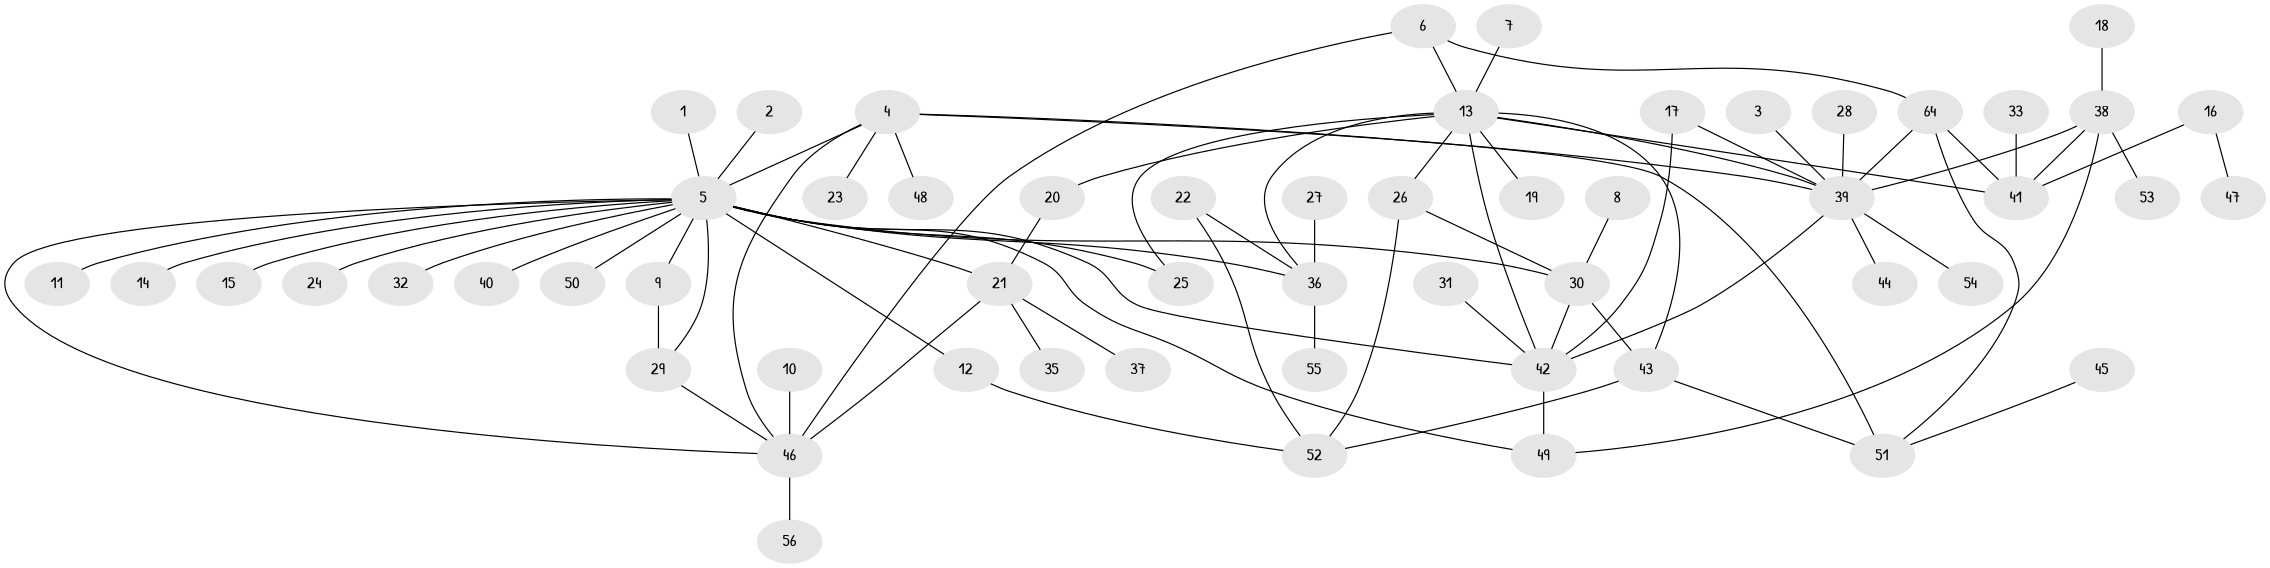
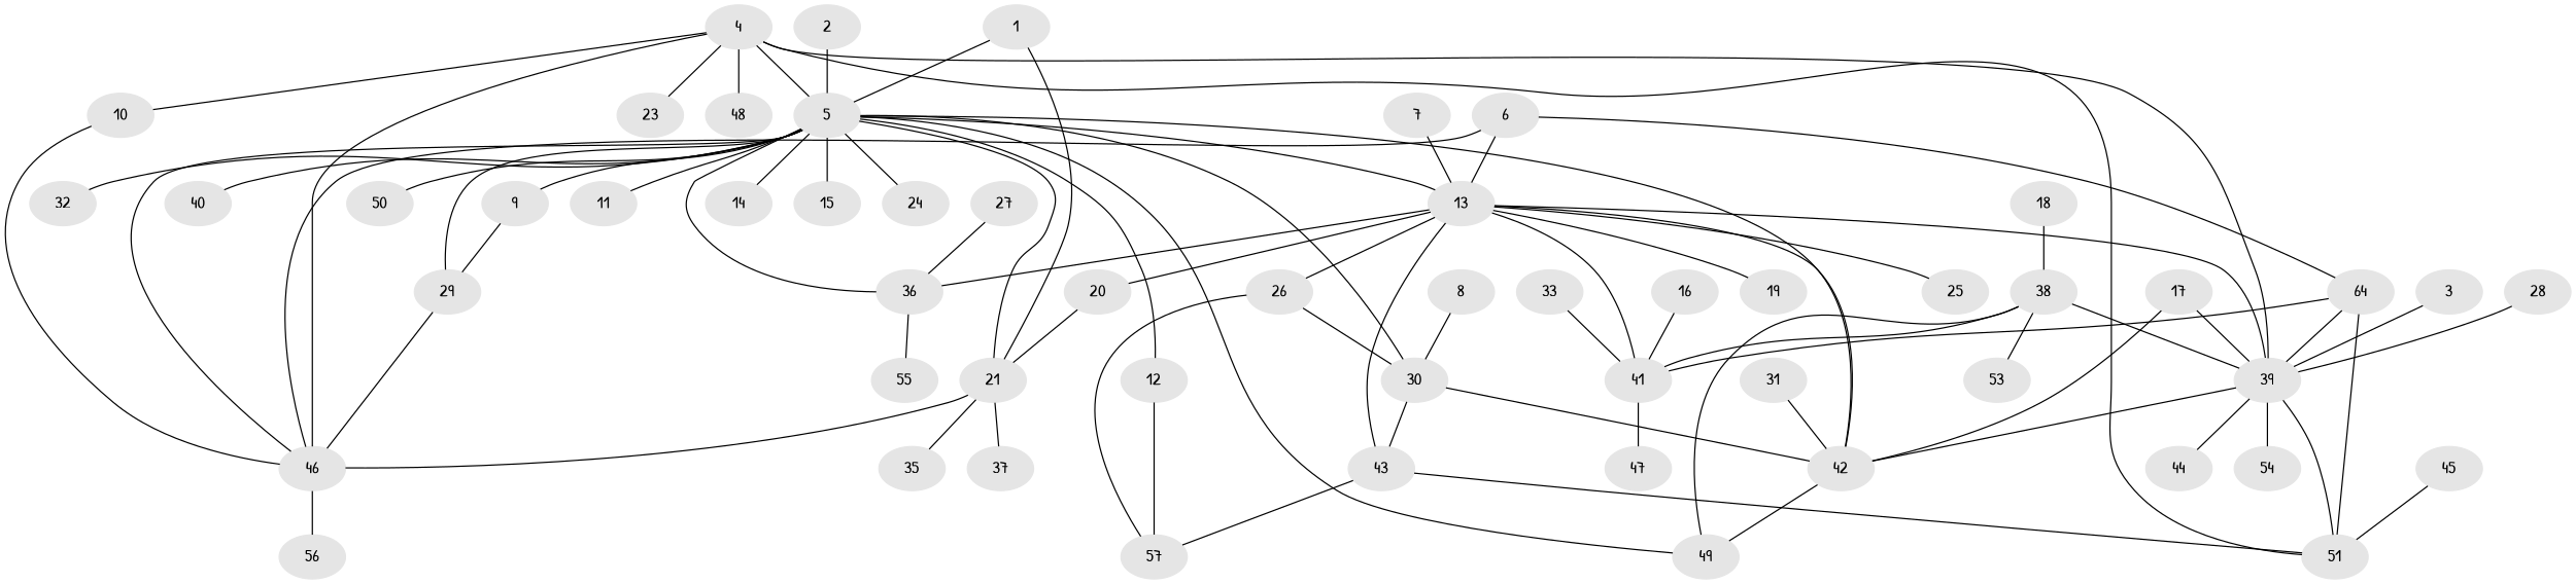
  graph {
    fontname="Patrick Hand"
    node [color=gray90 fontname="Patrick Hand" style=filled]
    edge [fontname="Patrick Hand" weight=1.0]
    1
    5
    21
    46
    9
    11
    12
    13
    14
    15
    24
    29
    30
    32
    36
    40
    42
    49
    50
    35
    37
    2
    3
    39
    51
    44
    54
    4
    10
    23
    48
    56
-   52
+   52 [label=57]
    19
    20
    25
    26
    41
    43
    55
    6
    n42 [label=64]
    7
    8
    47
    16
    17
    18
    38
    53
-   22
    27
    28
    31
    33
    45
    1 -- 5
+   1 -- 21
    5 -- 21
    5 -- 46
    5 -- 9
    5 -- 11
    5 -- 12
-   5 -- 25 [weight=2.0]
+   5 -- 13 [weight=2.0]
    5 -- 14
    5 -- 15
    5 -- 24
    5 -- 29
    5 -- 30
    5 -- 32
    5 -- 36
    5 -- 40
    5 -- 42
    5 -- 49
    5 -- 50
    21 -- 46 [weight=2.0]
    21 -- 35
    21 -- 37
    46 -- 56
    9 -- 29
    12 -- 52
    13 -- 36
    13 -- 42
    13 -- 39
    13 -- 19
    13 -- 20
    13 -- 25
    13 -- 26
    13 -- 41
    13 -- 43
    29 -- 46
    30 -- 42
    30 -- 43
    36 -- 55
    42 -- 49
    2 -- 5
    3 -- 39
    39 -- 42
+   39 -- 51
    39 -- 44
    39 -- 54
    4 -- 5
    4 -- 46
    4 -- 39
    4 -- 51
+   4 -- 10
    4 -- 23
    4 -- 48
    10 -- 46
    20 -- 21
    26 -- 30
    26 -- 52
-   16 -- 47
+   41 -- 47
    43 -- 51
    43 -- 52
    6 -- 46
    6 -- 13
    6 -- n42
    n42 -- 39
    n42 -- 51
    n42 -- 41
    7 -- 13
    8 -- 30
    16 -- 41
    17 -- 42
    17 -- 39
    18 -- 38
    38 -- 49
    38 -- 39
    38 -- 41
    38 -- 53
-   22 -- 36
-   22 -- 52
    27 -- 36
    28 -- 39
    31 -- 42
    33 -- 41
    45 -- 51
  }
